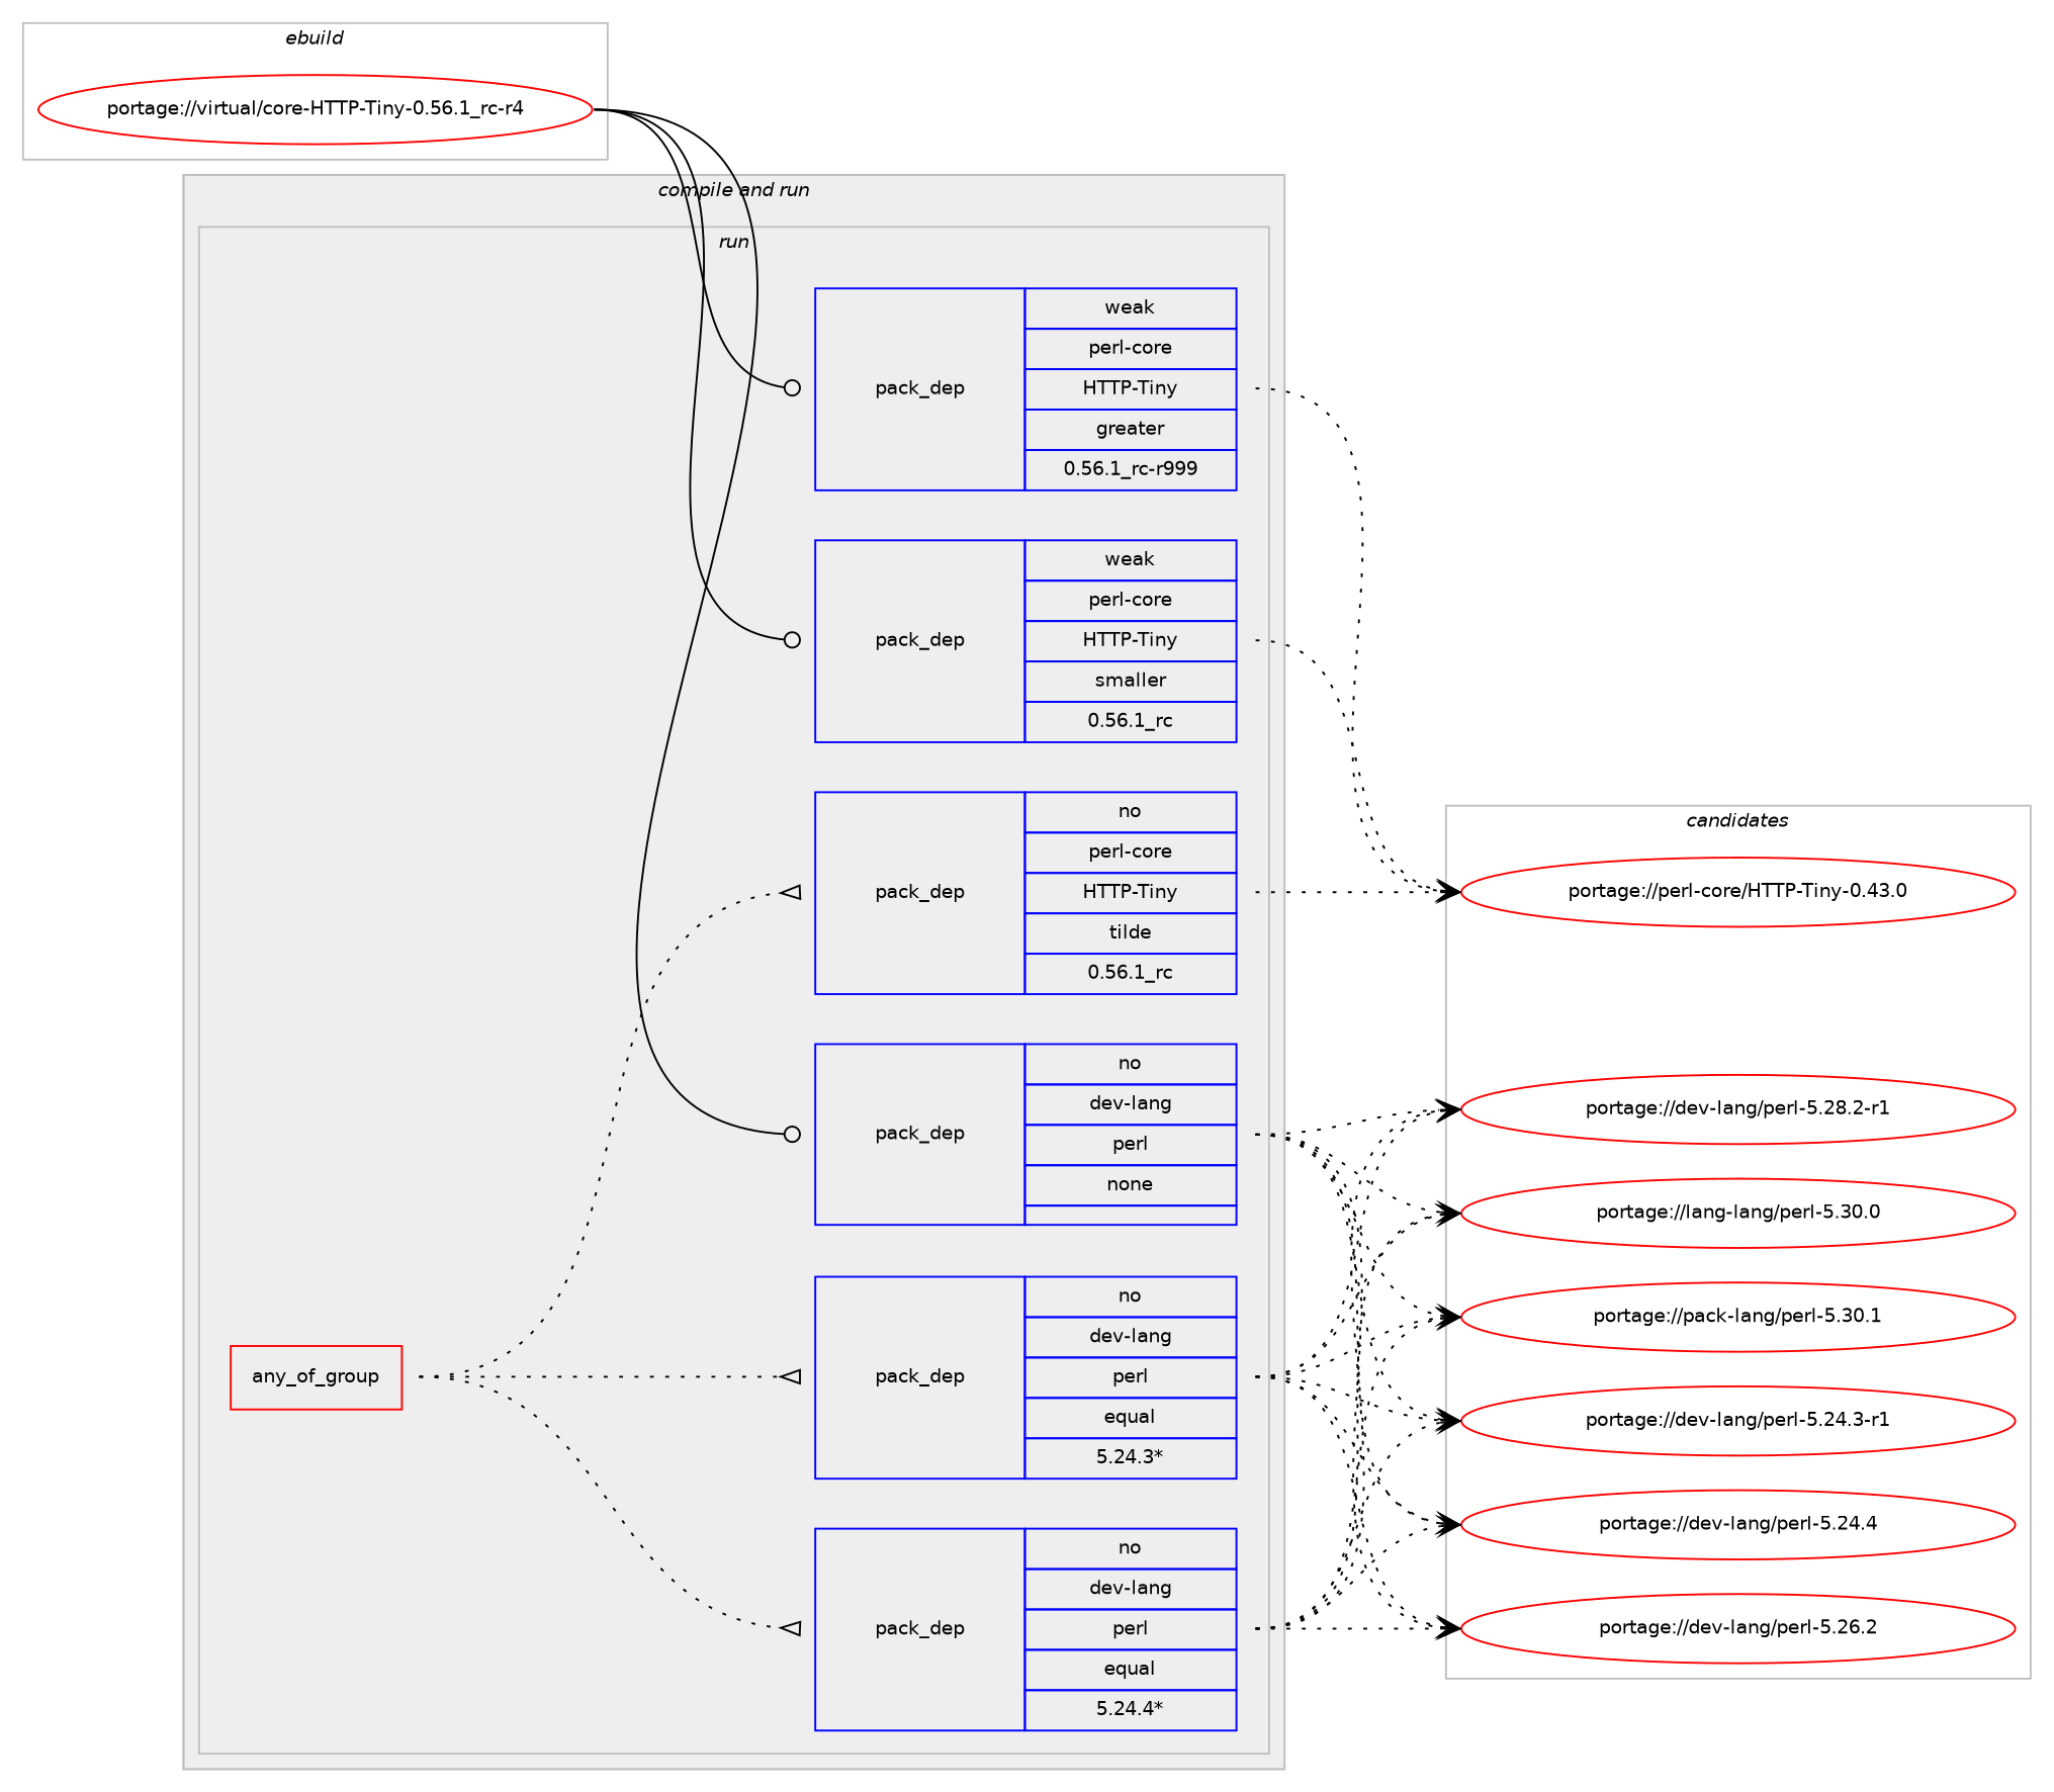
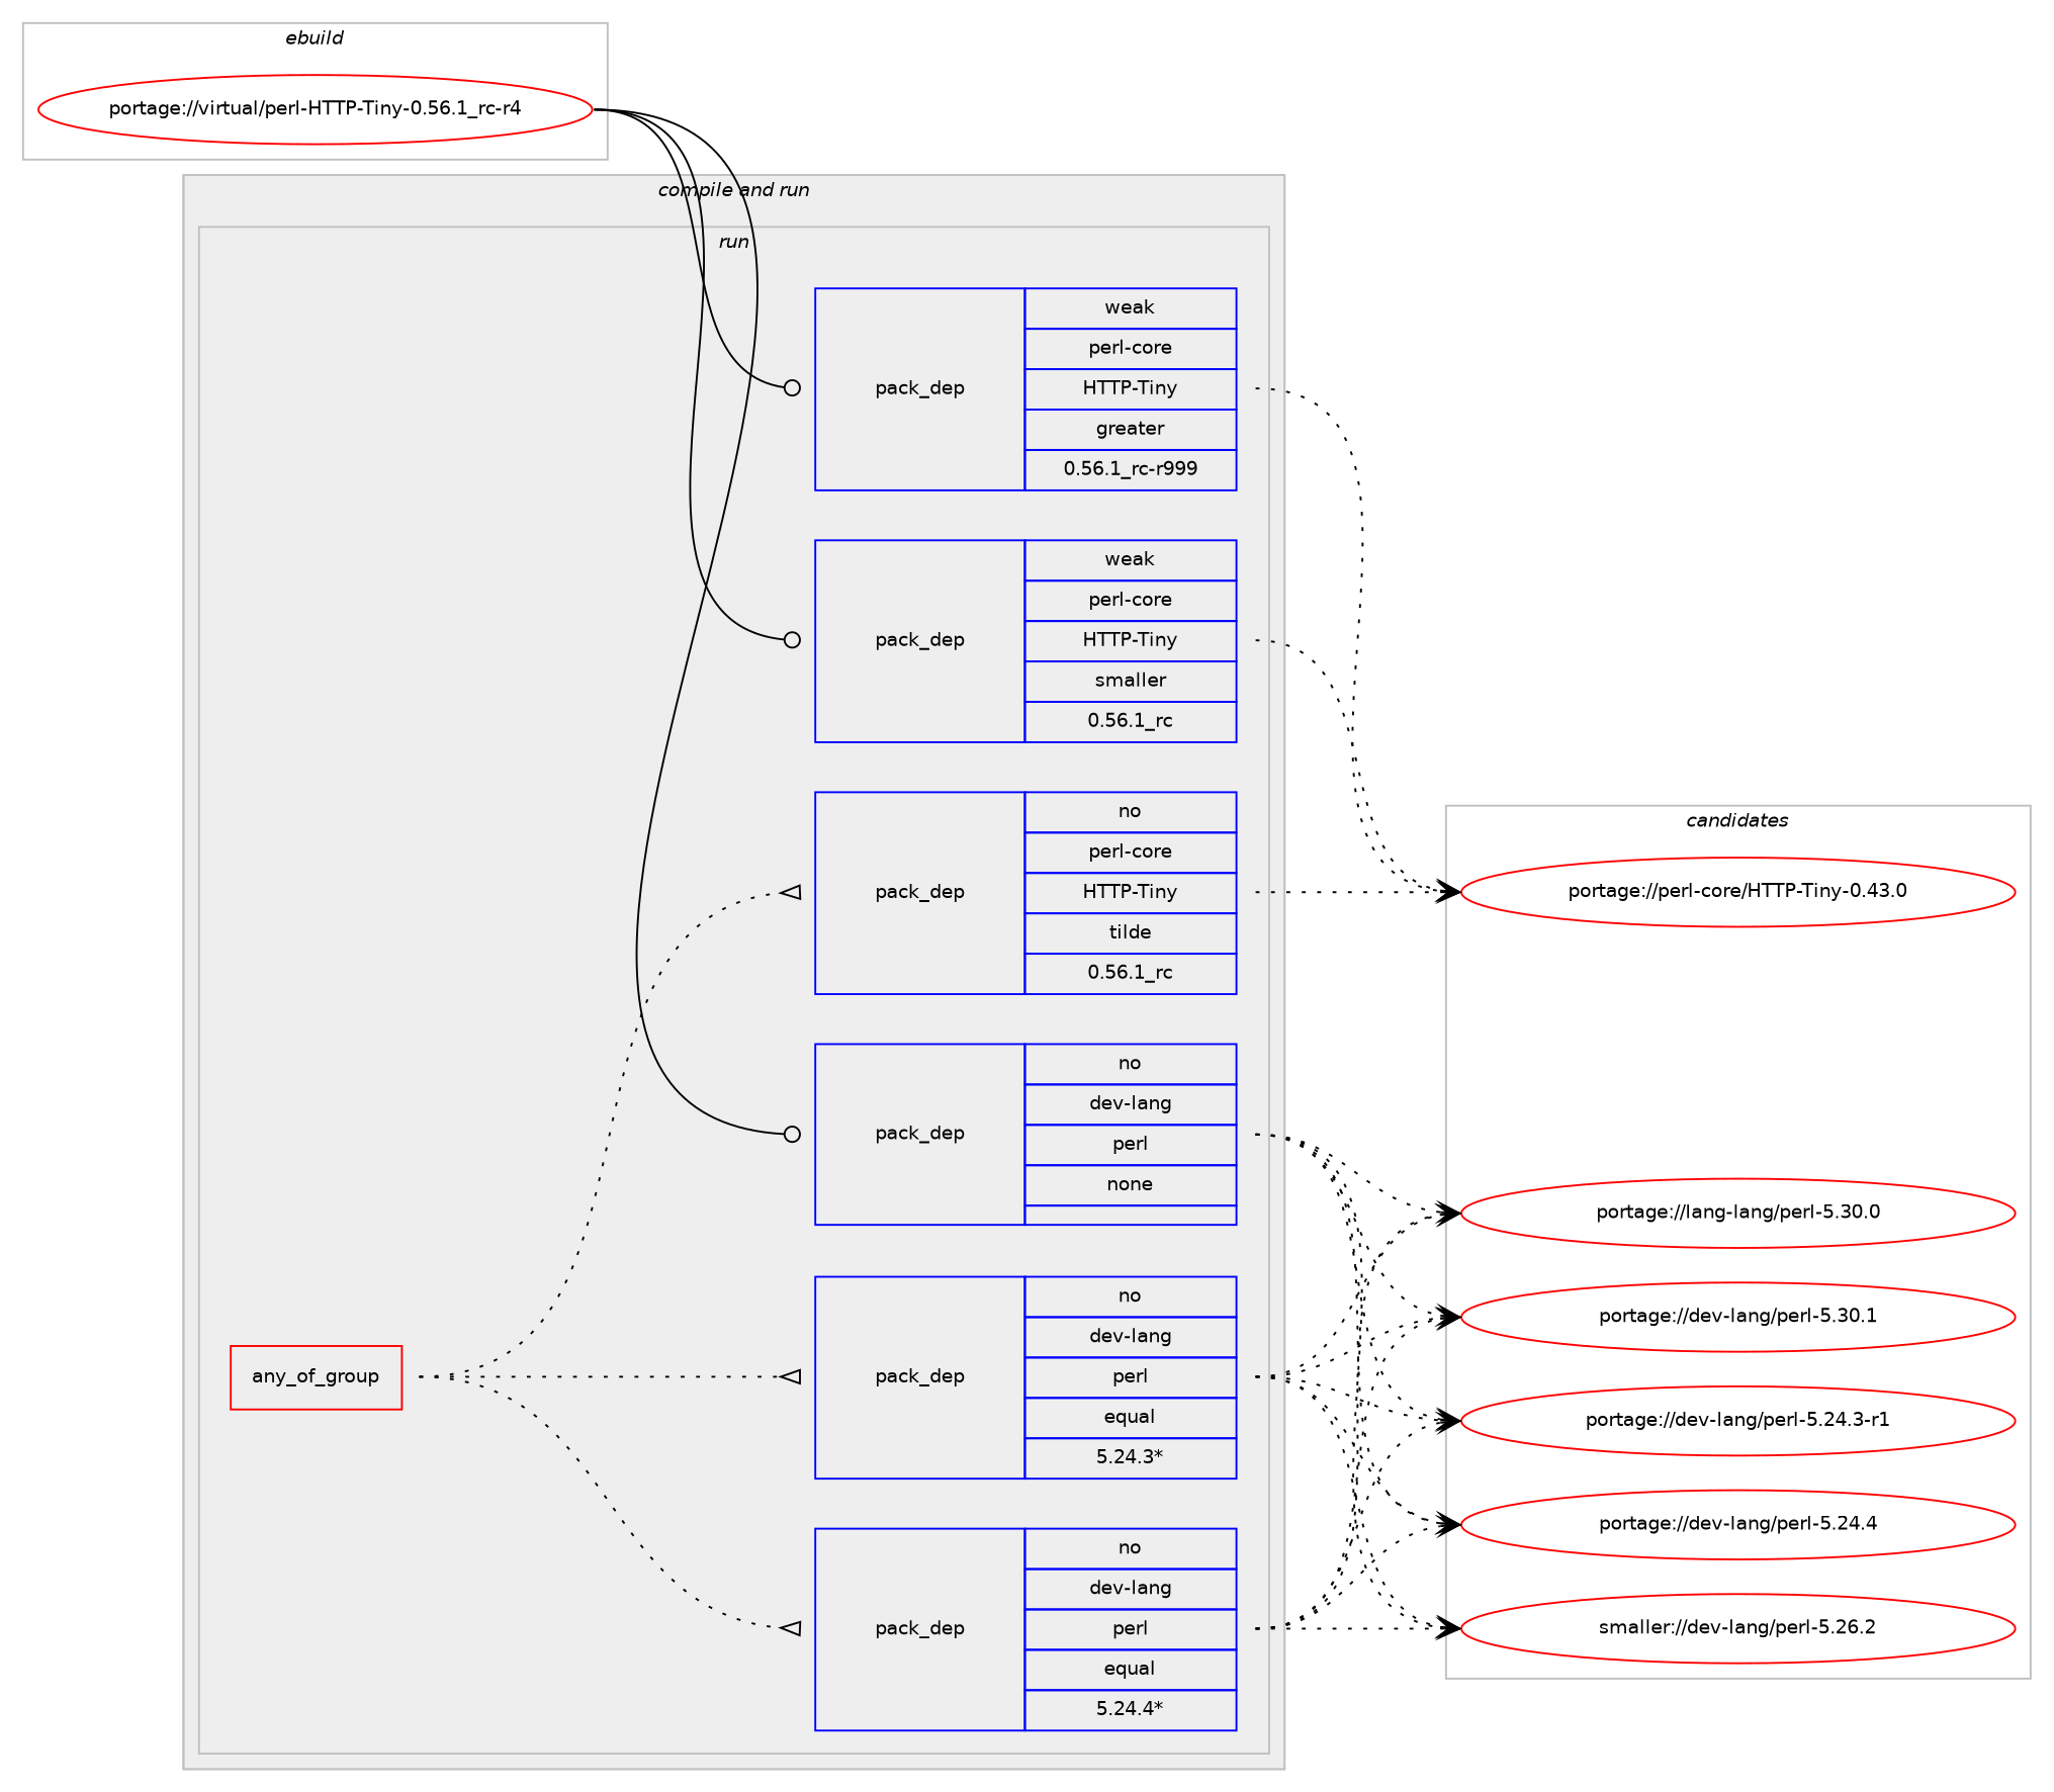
  digraph {
    compound=true
    concentrate=true
    fontname=Helvetica
    fontsize=10
    newrank=true
    rankdir=LR
    ranksep=1.5
    node [color=red fontname=Helvetica fontsize=10]
    edge [arrowhead=vee headport=w style=dotted tailport=e weight=100]
-   n1 [label="portage://virtual/core-HTTP-Tiny-0.56.1_rc-r4" width=4]
+   n1 [label="portage://virtual/perl-HTTP-Tiny-0.56.1_rc-r4" width=4]
    n2 [color=blue label=<<TABLE BORDER="0" CELLBORDER="1" CELLSPACING="0" CELLPADDING="4" WIDTH="220"><TR><TD ROWSPAN="6" CELLPADDING="30">pack_dep</TD></TR><TR><TD WIDTH="110">no</TD></TR><TR><TD>dev-lang</TD></TR><TR><TD>perl</TD></TR><TR><TD>equal</TD></TR><TR><TD>5.24.4*</TD></TR></TABLE>> shape=none]
    n3 [color=blue label=<<TABLE BORDER="0" CELLBORDER="1" CELLSPACING="0" CELLPADDING="4" WIDTH="220"><TR><TD ROWSPAN="6" CELLPADDING="30">pack_dep</TD></TR><TR><TD WIDTH="110">no</TD></TR><TR><TD>dev-lang</TD></TR><TR><TD>perl</TD></TR><TR><TD>equal</TD></TR><TR><TD>5.24.3*</TD></TR></TABLE>> shape=none]
    n4 [color=blue label=<<TABLE BORDER="0" CELLBORDER="1" CELLSPACING="0" CELLPADDING="4" WIDTH="220"><TR><TD ROWSPAN="6" CELLPADDING="30">pack_dep</TD></TR><TR><TD WIDTH="110">no</TD></TR><TR><TD>perl-core</TD></TR><TR><TD>HTTP-Tiny</TD></TR><TR><TD>tilde</TD></TR><TR><TD>0.56.1_rc</TD></TR></TABLE>> shape=none]
    n5 [label=<<TABLE BORDER="0" CELLBORDER="1" CELLSPACING="0" CELLPADDING="4"><TR><TD CELLPADDING="10">any_of_group</TD></TR></TABLE>> shape=none]
    n6 [color=blue label=<<TABLE BORDER="0" CELLBORDER="1" CELLSPACING="0" CELLPADDING="4" WIDTH="220"><TR><TD ROWSPAN="6" CELLPADDING="30">pack_dep</TD></TR><TR><TD WIDTH="110">no</TD></TR><TR><TD>dev-lang</TD></TR><TR><TD>perl</TD></TR><TR><TD>none</TD></TR><TR><TD></TD></TR></TABLE>> shape=none]
    n7 [color=blue label=<<TABLE BORDER="0" CELLBORDER="1" CELLSPACING="0" CELLPADDING="4" WIDTH="220"><TR><TD ROWSPAN="6" CELLPADDING="30">pack_dep</TD></TR><TR><TD WIDTH="110">weak</TD></TR><TR><TD>perl-core</TD></TR><TR><TD>HTTP-Tiny</TD></TR><TR><TD>greater</TD></TR><TR><TD>0.56.1_rc-r999</TD></TR></TABLE>> shape=none]
    n8 [color=blue label=<<TABLE BORDER="0" CELLBORDER="1" CELLSPACING="0" CELLPADDING="4" WIDTH="220"><TR><TD ROWSPAN="6" CELLPADDING="30">pack_dep</TD></TR><TR><TD WIDTH="110">weak</TD></TR><TR><TD>perl-core</TD></TR><TR><TD>HTTP-Tiny</TD></TR><TR><TD>smaller</TD></TR><TR><TD>0.56.1_rc</TD></TR></TABLE>> shape=none]
    n9 [label="portage://dev-lang/perl-5.24.3-r1" width=4]
    n10 [label="portage://dev-lang/perl-5.24.4" width=4]
-   n11 [label="portage://dev-lang/perl-5.26.2" width=4]
-   n12 [label="portage://dev-lang/perl-5.28.2-r1" width=4]
+   n11 [label="smaller://dev-lang/perl-5.26.2" width=4]
    n13 [label="portage://lang-lang/perl-5.30.0" width=4]
-   n14 [label="portage://pack-lang/perl-5.30.1" width=4]
+   n14 [label="portage://dev-lang/perl-5.30.1" width=4]
    n15 [label="portage://perl-core/HTTP-Tiny-0.43.0" width=4]
    subgraph cluster_1 {
      color=gray
      label=<<i>ebuild</i>>
      rank=same
      n1
    }
    subgraph cluster_2 {
      color=gray
      label=<<i>dependencies</i>>
      subgraph cluster_3 {
        color=gray
        fillcolor="#eeeeee"
        label=<<i>compile</i>>
        style=filled
      }
      subgraph cluster_4 {
        color=gray
        fillcolor="#eeeeee"
        label=<<i>compile and run</i>>
        style=filled
      }
      subgraph cluster_5 {
        color=gray
        fillcolor="#eeeeee"
        label=<<i>run</i>>
        style=filled
        subgraph sub_6 {
          color=gray
          fillcolor="#eeeeee"
          label=<<i>run</i>>
          style=filled
          n5
          subgraph sub_7 {
            color=gray
            fillcolor="#eeeeee"
            label=<<i>run</i>>
            style=filled
            n2
          }
          subgraph sub_8 {
            color=gray
            fillcolor="#eeeeee"
            label=<<i>run</i>>
            style=filled
            n3
          }
          subgraph sub_9 {
            color=gray
            fillcolor="#eeeeee"
            label=<<i>run</i>>
            style=filled
            n4
          }
        }
        subgraph sub_10 {
          color=gray
          fillcolor="#eeeeee"
          label=<<i>run</i>>
          style=filled
          n6
        }
        subgraph sub_11 {
          color=gray
          fillcolor="#eeeeee"
          label=<<i>run</i>>
          style=filled
          n7
        }
        subgraph sub_12 {
          color=gray
          fillcolor="#eeeeee"
          label=<<i>run</i>>
          style=filled
          n8
        }
      }
    }
    subgraph cluster_13 {
      color=gray
      label=<<i>candidates</i>>
      rank=same
      subgraph sub_14 {
        color=black
        label=<<i>candidates</i>>
        nodesep=1
        rank=same
        n9
        n10
        n11
-       n12
        n13
        n14
      }
      subgraph sub_15 {
        color=black
        label=<<i>candidates</i>>
        nodesep=1
        rank=same
        n9
        n10
        n11
-       n12
        n13
        n14
      }
      subgraph sub_16 {
        color=black
        label=<<i>candidates</i>>
        nodesep=1
        rank=same
        n15
      }
      subgraph sub_17 {
        color=black
        label=<<i>candidates</i>>
        nodesep=1
        rank=same
        n9
        n10
        n11
-       n12
        n13
        n14
      }
      subgraph sub_18 {
        color=black
        label=<<i>candidates</i>>
        nodesep=1
        rank=same
        n15
      }
      subgraph sub_19 {
        color=black
        label=<<i>candidates</i>>
        nodesep=1
        rank=same
        n15
      }
    }
    n1 -> n6 [arrowhead=odot style=solid weight=20]
    n1 -> n7 [arrowhead=odot style=solid weight=20]
    n1 -> n8 [arrowhead=odot style=solid weight=20]
    n2 -> n9
    n2 -> n10
    n2 -> n11
-   n2 -> n12
    n2 -> n13
    n2 -> n14
    n3 -> n9
    n3 -> n10
    n3 -> n11
-   n3 -> n12
    n3 -> n13
    n3 -> n14
    n4 -> n15
    n5 -> n2 [arrowhead=oinv weight=20]
    n5 -> n3 [arrowhead=oinv weight=20]
    n5 -> n4 [arrowhead=oinv weight=20]
    n6 -> n9
    n6 -> n10
    n6 -> n11
-   n6 -> n12
    n6 -> n13
    n6 -> n14
    n7 -> n15
    n8 -> n15
  }
